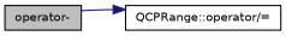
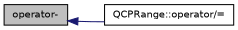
  digraph {
    rankdir=LR
    fontname="DejaVu Sans"
    node [color=black fontname="DejaVu Sans" fontsize=10 shape=record style=filled]
    n1 [fillcolor=grey75 fontcolor=black height=0.2 label="operator-" width=0.4]
    n2 [fillcolor=white height=0.2 label="QCPRange::operator/=" width=0.4]
-   n2 -> n1 [color=midnightblue dir=back fontname="DejaVu Sans" fontsize=10 labelfontname=Helvetica labelfontsize=10 style=solid]
+   n1 -> n2 [color=midnightblue dir=back fontname="DejaVu Sans" fontsize=10 labelfontname=Helvetica labelfontsize=10 style=solid]
  }
